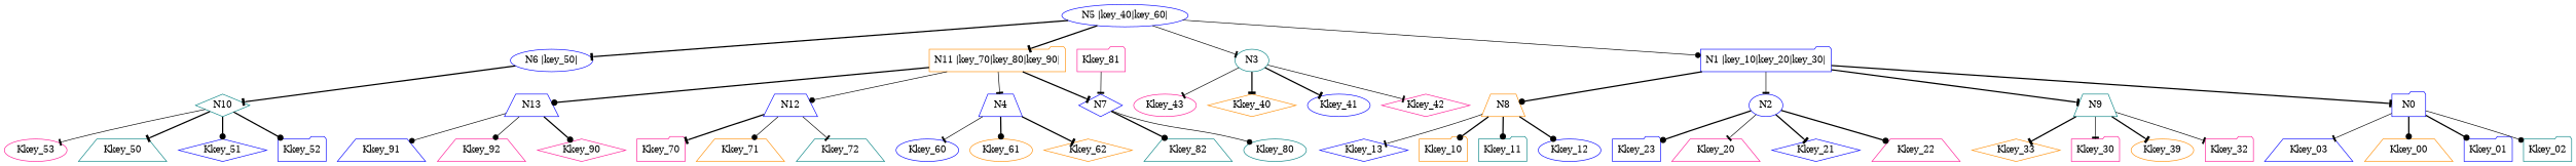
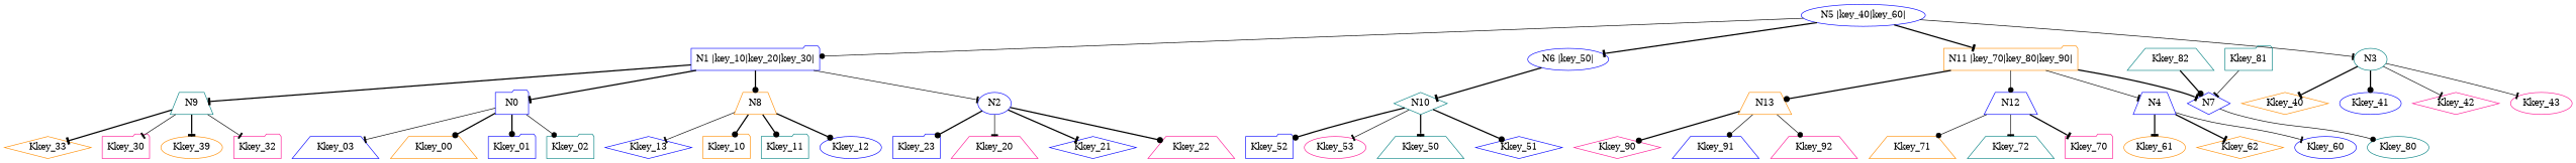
  digraph {
    node [color=blue shape=trapezium]
    edge [arrowhead=tee style=bold]
    n1 [label="N5 |key_40|key_60|" shape=ellipse]
    n2 [label="N1 |key_10|key_20|key_30|" shape=folder]
    n3 [label="N6 |key_50|" shape=ellipse]
    n4 [color=darkorange label="N11 |key_70|key_80|key_90|" shape=folder]
    N3 [color=teal shape=ellipse]
    N0 [shape=folder]
    N8 [color=darkorange]
    N2 [shape=ellipse]
    N9 [color=teal]
    N10 [color=teal shape=diamond]
    N4
    N12
    N7 [shape=diamond]
-   N13
+   N13 [color=darkorange]
    Kkey_00 [color=darkorange]
    Kkey_01 [shape=folder]
    Kkey_02 [color=teal shape=folder]
    Kkey_03
    Kkey_10 [color=darkorange shape=folder]
    Kkey_11 [color=teal shape=folder]
    Kkey_12 [shape=ellipse]
    Kkey_13 [shape=diamond]
    Kkey_20 [color=deeppink]
    Kkey_21 [shape=diamond]
    Kkey_22 [color=deeppink]
    Kkey_23 [shape=folder]
    Kkey_30 [color=deeppink shape=folder]
    n28 [color=darkorange label=Kkey_39 shape=ellipse]
    Kkey_32 [color=deeppink shape=folder]
    Kkey_33 [color=darkorange shape=diamond]
    Kkey_40 [color=darkorange shape=diamond]
    Kkey_41 [shape=ellipse]
    Kkey_42 [color=deeppink shape=diamond]
    Kkey_43 [color=deeppink shape=ellipse]
    Kkey_50 [color=teal]
    Kkey_51 [shape=diamond]
    Kkey_52 [shape=folder]
    Kkey_53 [color=deeppink shape=ellipse]
    Kkey_60 [shape=ellipse]
    Kkey_61 [color=darkorange shape=ellipse]
    Kkey_62 [color=darkorange shape=diamond]
    Kkey_70 [color=deeppink shape=folder]
    Kkey_71 [color=darkorange]
    Kkey_72 [color=teal]
    Kkey_80 [color=teal shape=ellipse]
    Kkey_82 [color=teal]
    Kkey_90 [color=deeppink shape=diamond]
    Kkey_91
    Kkey_92 [color=deeppink]
-   Kkey_81 [color=deeppink shape=folder]
+   Kkey_81 [color=teal shape=folder]
    n1 -> n2 [arrowhead=dot style=solid]
    n1 -> n3
    n1 -> n4
    n1 -> N3 [style=solid]
    n2 -> N0
    n2 -> N8 [arrowhead=dot]
    n2 -> N2 [style=solid]
    n2 -> N9
    n3 -> N10
    n4 -> N4 [style=solid]
    n4 -> N12 [arrowhead=dot style=solid]
    n4 -> N7
    n4 -> N13 [arrowhead=dot]
    N3 -> Kkey_40
-   N3 -> Kkey_41
+   N3 -> Kkey_41 [arrowhead=dot]
    N3 -> Kkey_42 [style=solid]
    N3 -> Kkey_43 [style=solid]
    N0 -> Kkey_00 [arrowhead=dot]
    N0 -> Kkey_01 [arrowhead=dot]
    N0 -> Kkey_02 [arrowhead=dot style=solid]
    N0 -> Kkey_03 [style=solid]
    N8 -> Kkey_10 [arrowhead=dot]
    N8 -> Kkey_11 [arrowhead=dot]
    N8 -> Kkey_12 [arrowhead=dot]
    N8 -> Kkey_13 [style=solid]
    N2 -> Kkey_20 [style=solid]
    N2 -> Kkey_21
    N2 -> Kkey_22 [arrowhead=dot]
    N2 -> Kkey_23 [arrowhead=dot]
    N9 -> Kkey_30 [style=solid]
    N9 -> n28
    N9 -> Kkey_32 [style=solid]
    N9 -> Kkey_33
    N10 -> Kkey_50
    N10 -> Kkey_51 [arrowhead=dot]
    N10 -> Kkey_52 [arrowhead=dot]
    N10 -> Kkey_53 [style=solid]
    N4 -> Kkey_60 [style=solid]
-   N4 -> Kkey_61 [arrowhead=dot]
+   N4 -> Kkey_61
    N4 -> Kkey_62
    N12 -> Kkey_70
    N12 -> Kkey_71 [arrowhead=dot style=solid]
    N12 -> Kkey_72 [style=solid]
    N7 -> Kkey_80 [arrowhead=dot style=solid]
-   N7 -> Kkey_82 [arrowhead=dot]
+   Kkey_82 -> N7 [arrowhead=dot]
    N13 -> Kkey_90 [arrowhead=dot]
    N13 -> Kkey_91 [arrowhead=dot style=solid]
    N13 -> Kkey_92 [arrowhead=dot style=solid]
    Kkey_81 -> N7 [style=solid]
  }
